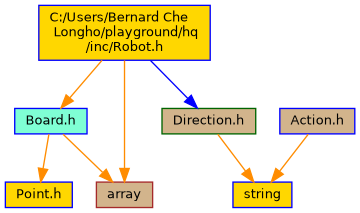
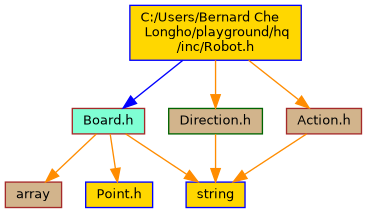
  digraph {
    node [color=blue fillcolor=gold fontname=Helvetica fontsize=10 shape=box style=filled]
    edge [color=darkorange fontname=Helvetica fontsize=10 labelfontname=Helvetica labelfontsize=10 style=solid]
    n1 [fontcolor=black height=0.2 label="C:/Users/Bernard Che\l Longho/playground/hq\l/inc/Robot.h" width=0.4]
-   n2 [fillcolor=aquamarine height=0.2 label="Board.h" width=0.4]
+   n2 [color=brown fillcolor=aquamarine height=0.2 label="Board.h" width=0.4]
    n3 [color=darkgreen fillcolor=tan height=0.2 label="Direction.h" width=0.4]
-   n4 [fillcolor=tan height=0.2 label="Action.h" width=0.4]
+   n4 [color=brown fillcolor=tan height=0.2 label="Action.h" width=0.4]
    n5 [color=brown fillcolor=tan height=0.2 label=array width=0.4]
    n6 [height=0.2 label="Point.h" width=0.4]
    n7 [height=0.2 label=string width=0.4]
-   n1 -> n2
-   n1 -> n3 [color=blue]
-   n1 -> n5
+   n1 -> n2 [color=blue]
+   n1 -> n3
+   n1 -> n4
    n2 -> n5
    n2 -> n6
+   n2 -> n7
    n3 -> n7
    n4 -> n7
  }
